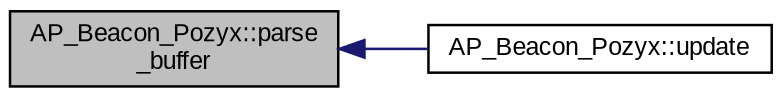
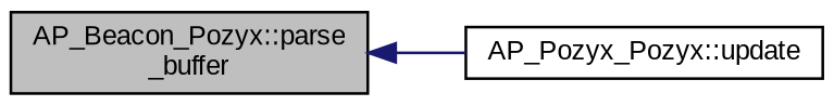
  digraph {
    rankdir=LR
    fontname="Liberation Sans"
    node [color=black fontname="Liberation Sans" fontsize=10 shape=record style=filled]
    n1 [fillcolor=grey75 fontcolor=black height=0.2 label="AP_Beacon_Pozyx::parse\l_buffer" width=0.4]
-   n2 [fillcolor=white height=0.2 label="AP_Beacon_Pozyx::update" width=0.4]
+   n2 [fillcolor=white height=0.2 label="AP_Pozyx_Pozyx::update" width=0.4]
    n1 -> n2 [color=midnightblue dir=back fontname="Liberation Sans" fontsize=10 labelfontname=Helvetica labelfontsize=10 style=solid]
  }
